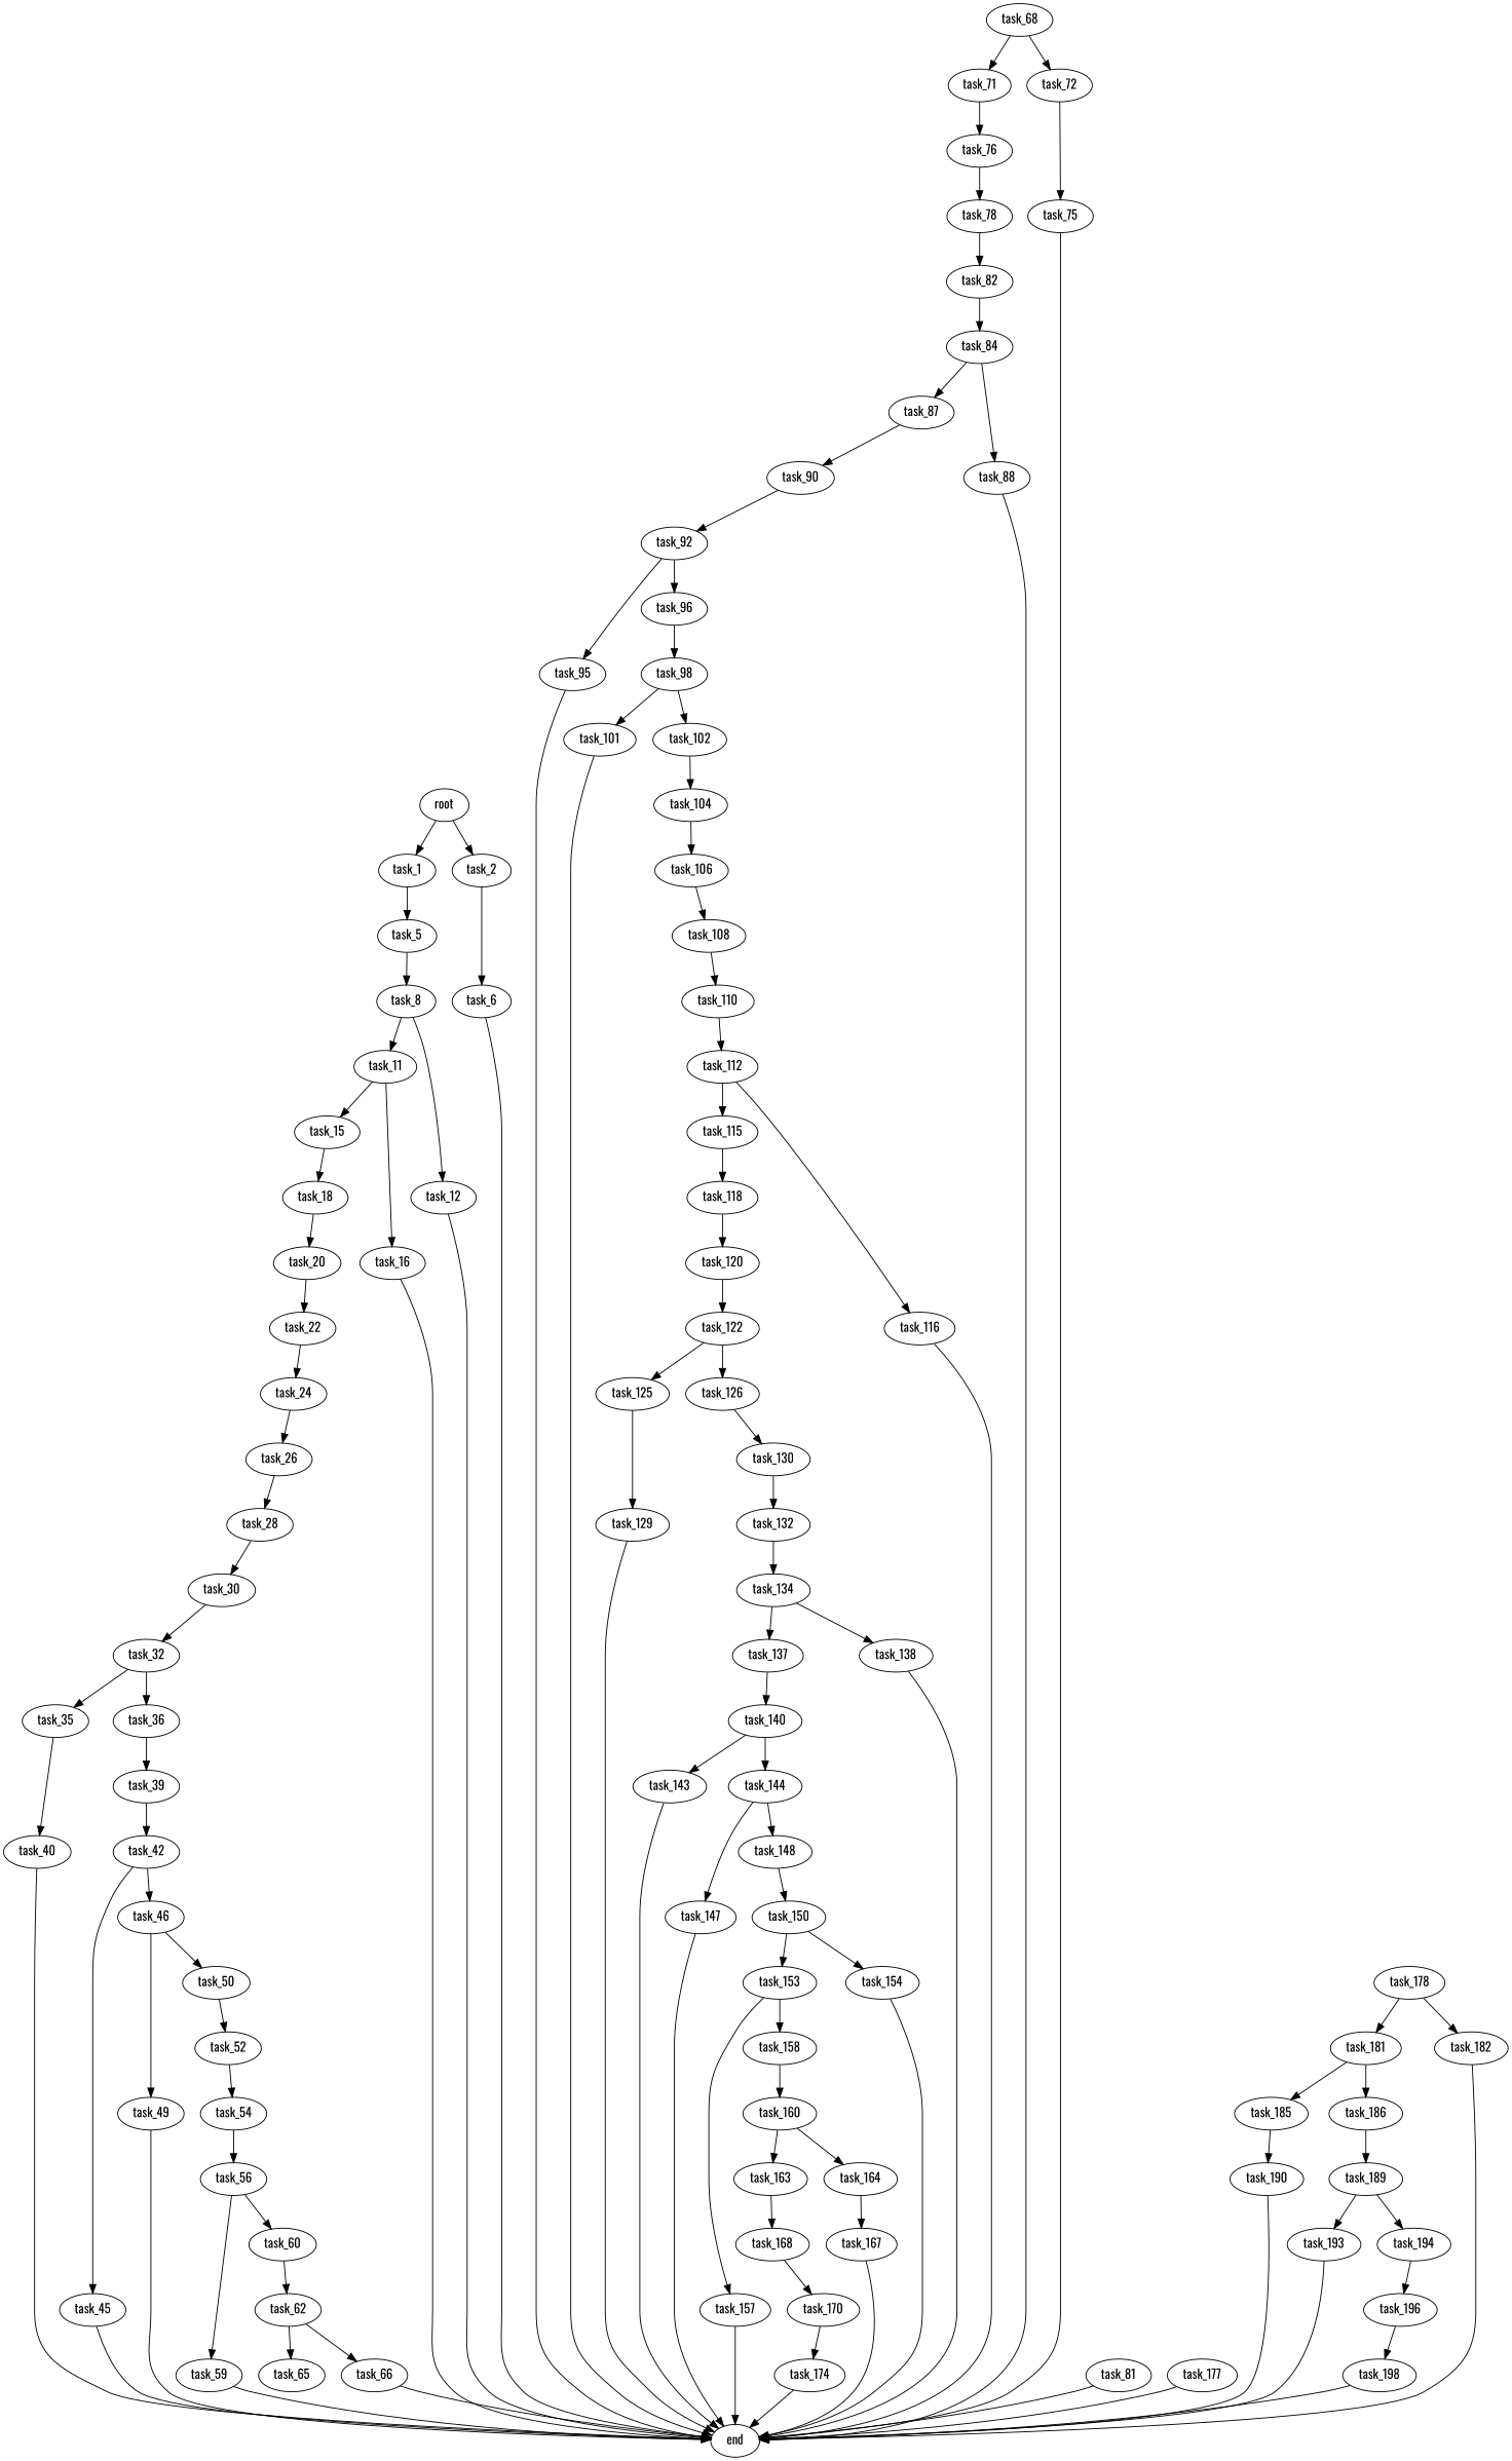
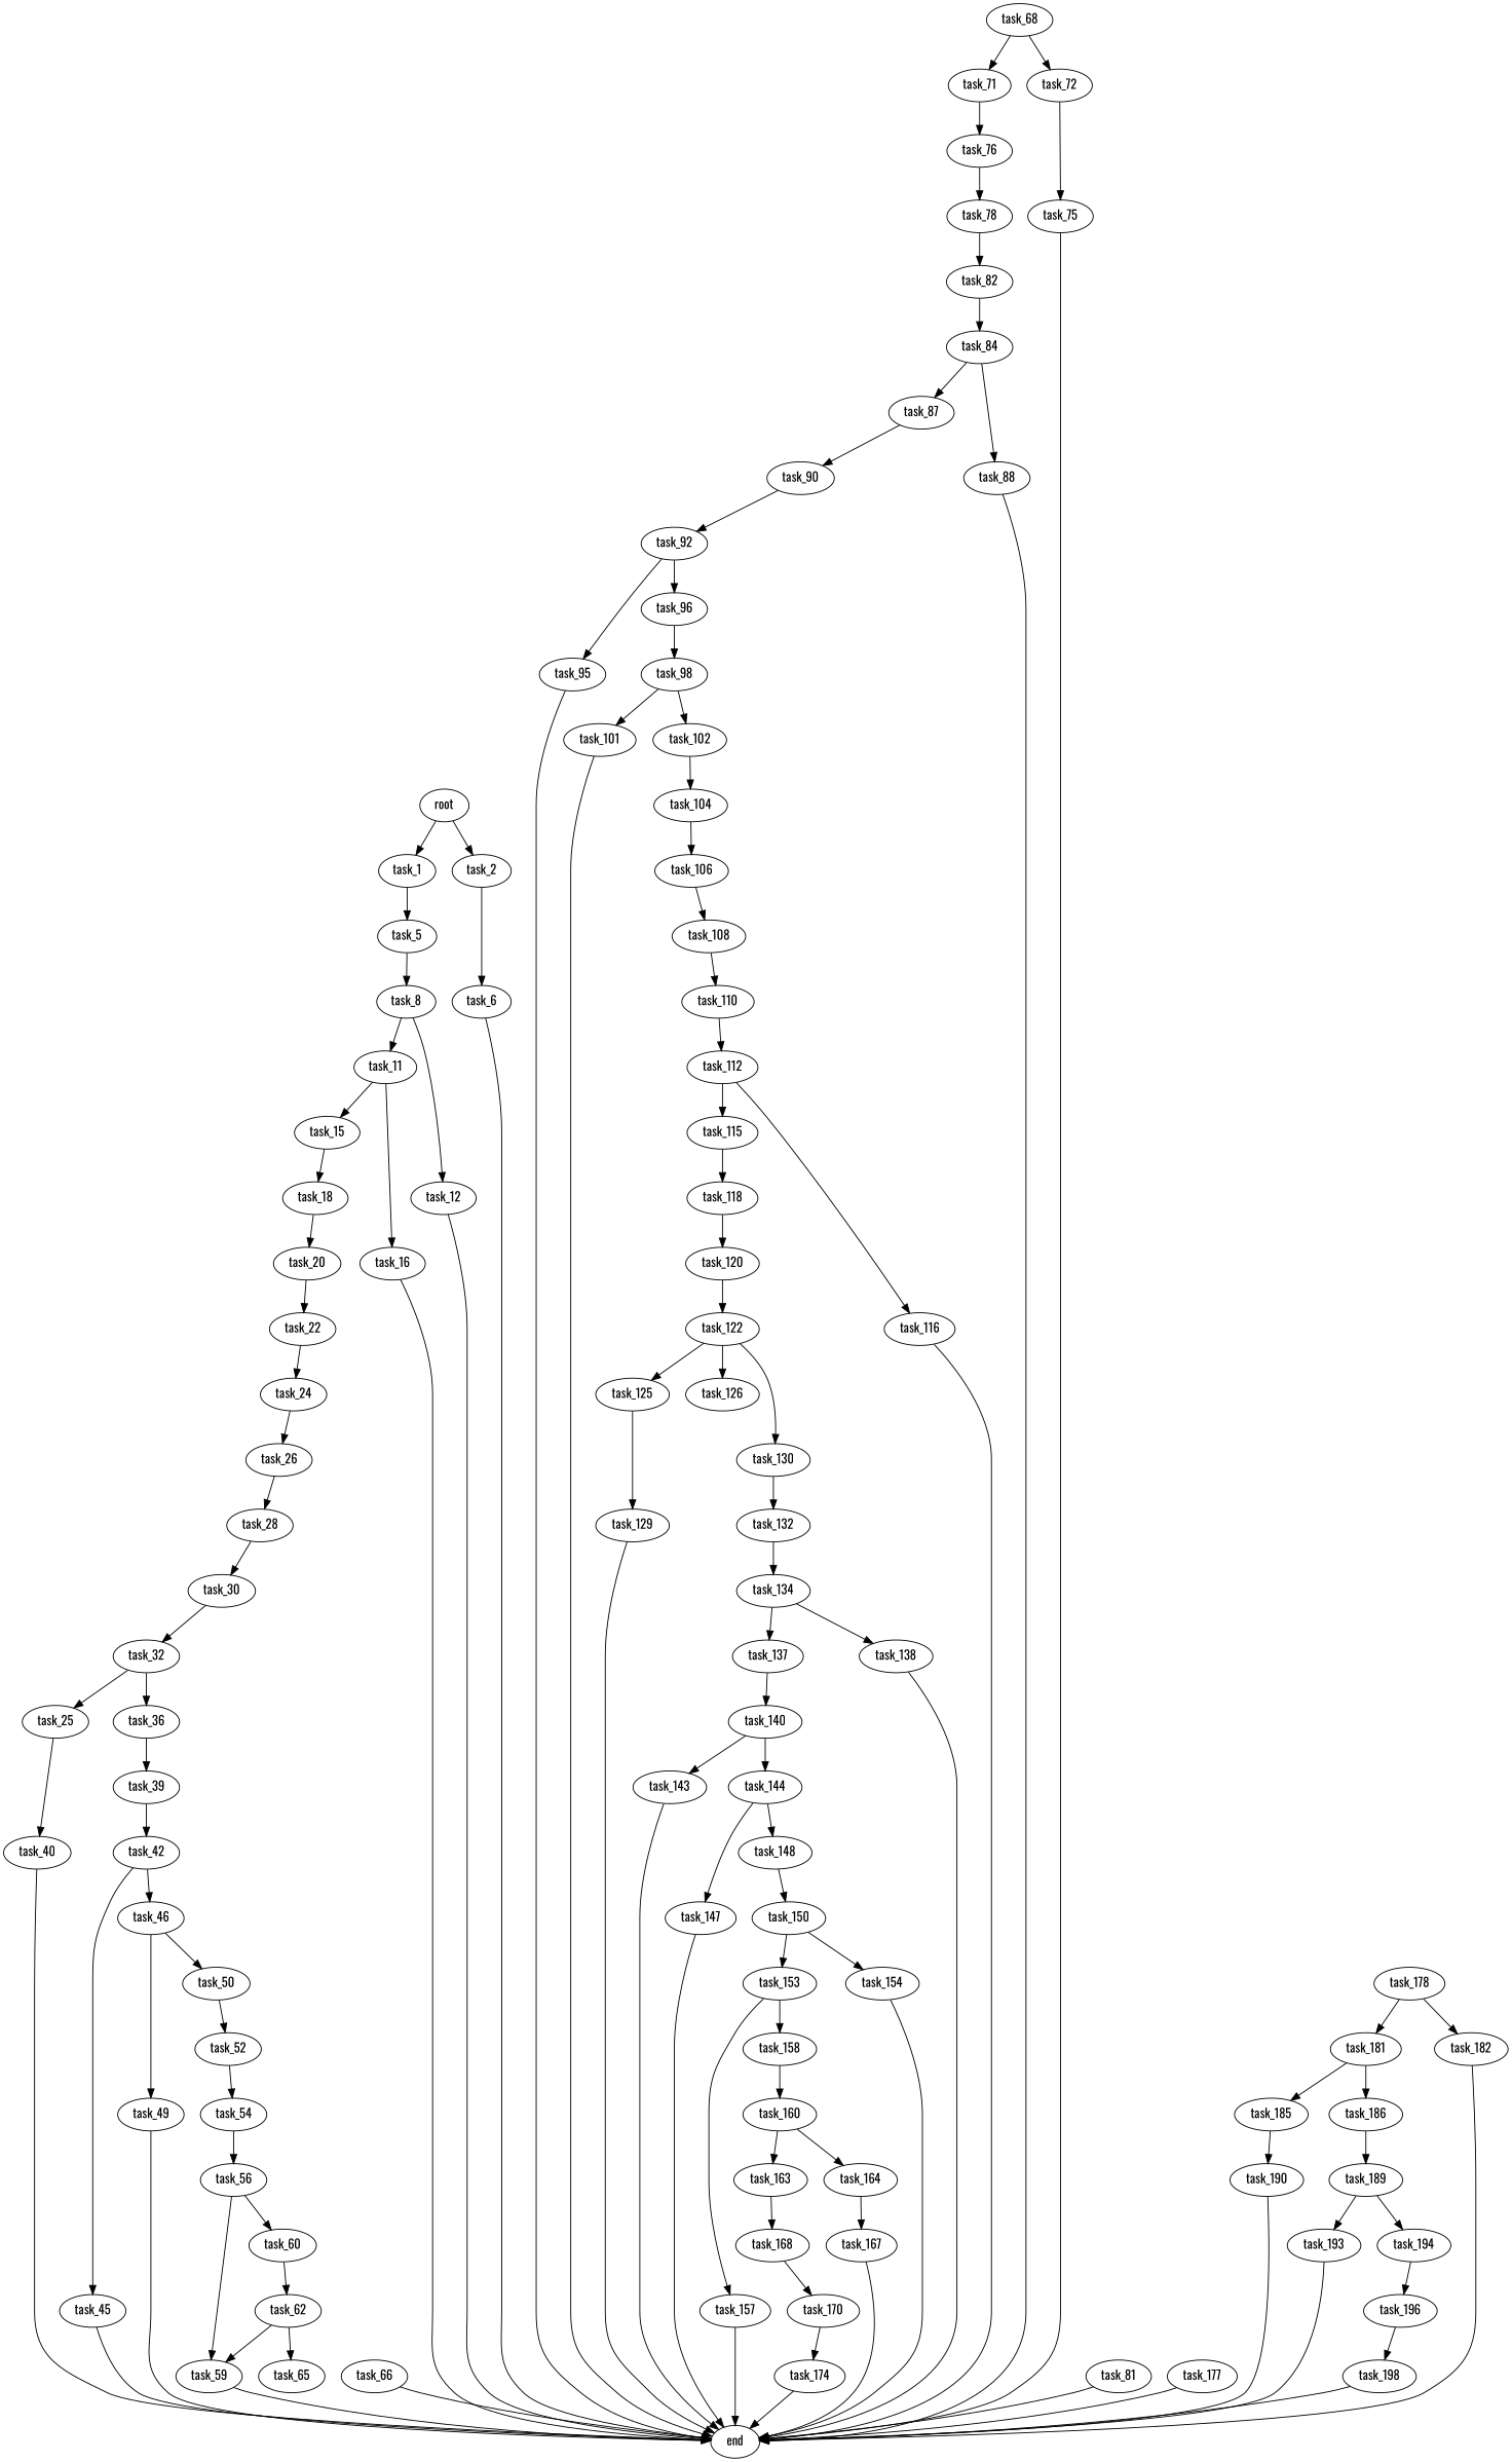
  digraph {
    fontname=Oswald
    node [fontname=Oswald]
    edge [fontname=Oswald]
    root
    task_1
    task_2
    task_5
    task_6
    task_8
    end
    task_11
    task_12
    task_15
    task_16
    task_18
    task_20
    task_22
    task_24
    task_26
    task_28
    task_30
    task_32
-   task_35
+   task_35 [label=task_25]
    task_36
    task_40
    task_39
    task_42
    task_45
    task_46
    task_49
    task_50
    task_52
    task_54
    task_56
    task_59
    task_60
    task_62
    task_65
    task_66
    task_68
    task_71
    task_72
    task_76
    task_75
    task_78
    task_82
    task_81
    task_84
    task_87
    task_88
    task_90
    task_92
    task_95
    task_96
    task_98
    task_101
    task_102
    task_104
    task_106
    task_108
    task_110
    task_112
    task_115
    task_116
    task_118
    task_120
    task_122
    task_125
    task_126
    task_129
    task_130
    task_132
    task_134
    task_137
    task_138
    task_140
    task_143
    task_144
    task_147
    task_148
    task_150
    task_153
    task_154
    task_157
    task_158
    task_160
    task_163
    task_164
    task_168
    task_167
    task_170
    task_174
    task_177
    task_178
    task_181
    task_182
    task_185
    task_186
    task_190
    task_189
    task_193
    task_194
    task_196
    task_198
    root -> task_1
    root -> task_2
    task_1 -> task_5
    task_2 -> task_6
    task_5 -> task_8
    task_6 -> end
    task_8 -> task_11
    task_8 -> task_12
    task_11 -> task_15
    task_11 -> task_16
    task_12 -> end
    task_15 -> task_18
    task_16 -> end
    task_18 -> task_20
    task_20 -> task_22
    task_22 -> task_24
    task_24 -> task_26
    task_26 -> task_28
    task_28 -> task_30
    task_30 -> task_32
    task_32 -> task_35
    task_32 -> task_36
    task_35 -> task_40
    task_36 -> task_39
    task_40 -> end
    task_39 -> task_42
    task_42 -> task_45
    task_42 -> task_46
    task_45 -> end
    task_46 -> task_49
    task_46 -> task_50
    task_49 -> end
    task_50 -> task_52
    task_52 -> task_54
    task_54 -> task_56
    task_56 -> task_59
    task_56 -> task_60
    task_59 -> end
    task_60 -> task_62
    task_62 -> task_65
-   task_62 -> task_66
+   task_62 -> task_59
    task_66 -> end
    task_68 -> task_71
    task_68 -> task_72
    task_71 -> task_76
    task_72 -> task_75
    task_76 -> task_78
    task_75 -> end
    task_78 -> task_82
    task_82 -> task_84
    task_81 -> end
    task_84 -> task_87
    task_84 -> task_88
    task_87 -> task_90
    task_88 -> end
    task_90 -> task_92
    task_92 -> task_95
    task_92 -> task_96
    task_95 -> end
    task_96 -> task_98
    task_98 -> task_101
    task_98 -> task_102
    task_101 -> end
    task_102 -> task_104
    task_104 -> task_106
    task_106 -> task_108
    task_108 -> task_110
    task_110 -> task_112
    task_112 -> task_115
    task_112 -> task_116
    task_115 -> task_118
    task_116 -> end
    task_118 -> task_120
    task_120 -> task_122
    task_122 -> task_125
    task_122 -> task_126
    task_125 -> task_129
-   task_126 -> task_130
+   task_122 -> task_130
    task_129 -> end
    task_130 -> task_132
    task_132 -> task_134
    task_134 -> task_137
    task_134 -> task_138
    task_137 -> task_140
    task_138 -> end
    task_140 -> task_143
    task_140 -> task_144
    task_143 -> end
    task_144 -> task_147
    task_144 -> task_148
    task_147 -> end
    task_148 -> task_150
    task_150 -> task_153
    task_150 -> task_154
    task_153 -> task_157
    task_153 -> task_158
    task_154 -> end
    task_157 -> end
    task_158 -> task_160
    task_160 -> task_163
    task_160 -> task_164
    task_163 -> task_168
    task_164 -> task_167
    task_168 -> task_170
    task_167 -> end
    task_170 -> task_174
    task_174 -> end
    task_177 -> end
    task_178 -> task_181
    task_178 -> task_182
    task_181 -> task_185
    task_181 -> task_186
    task_182 -> end
    task_185 -> task_190
    task_186 -> task_189
    task_190 -> end
    task_189 -> task_193
    task_189 -> task_194
    task_193 -> end
    task_194 -> task_196
    task_196 -> task_198
    task_198 -> end
  }
